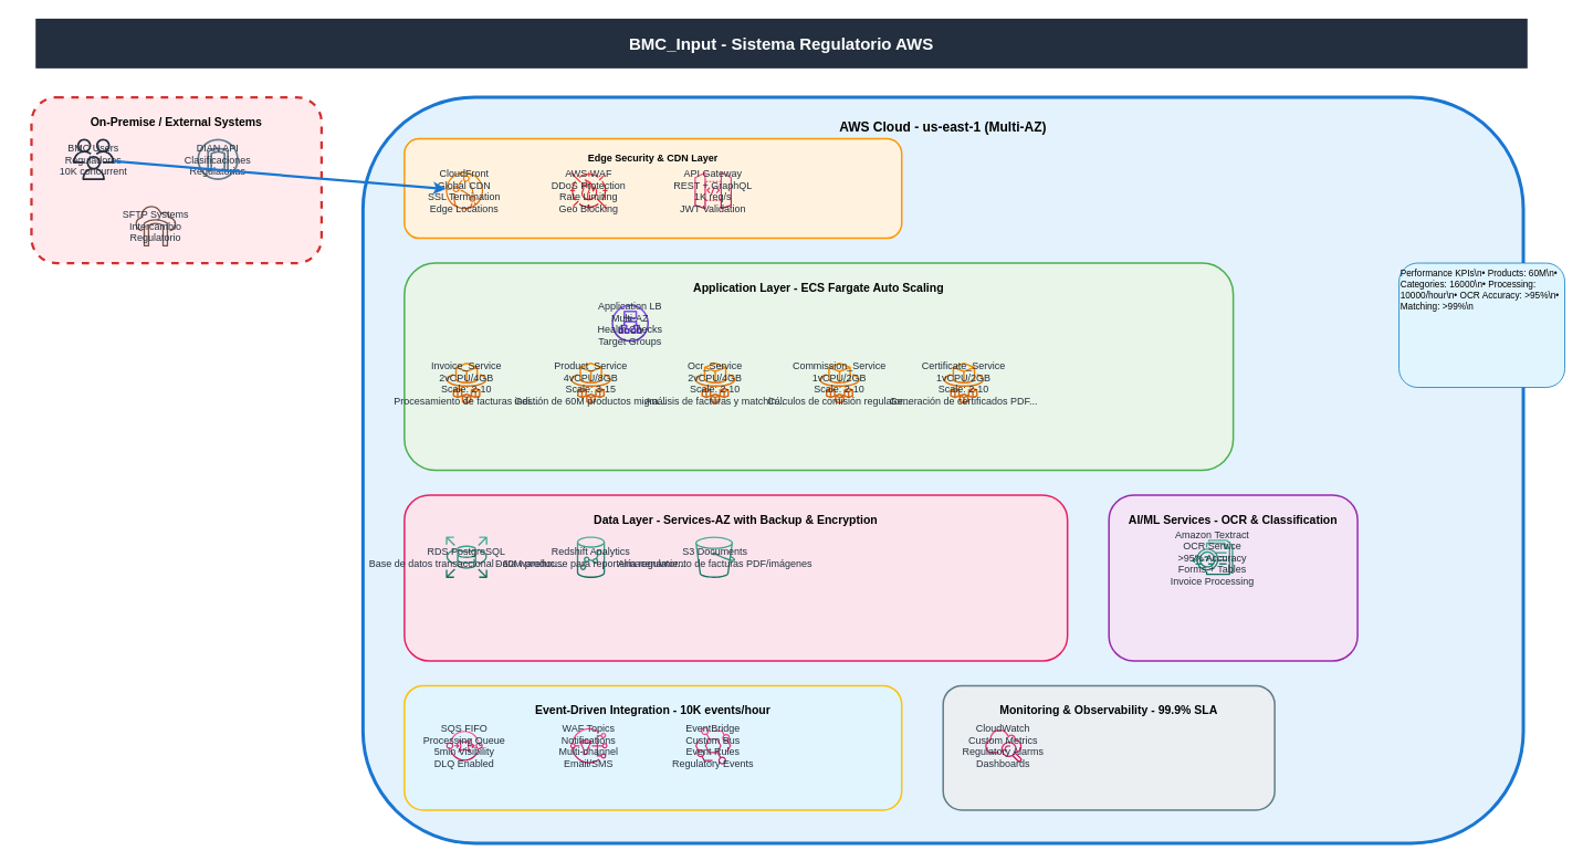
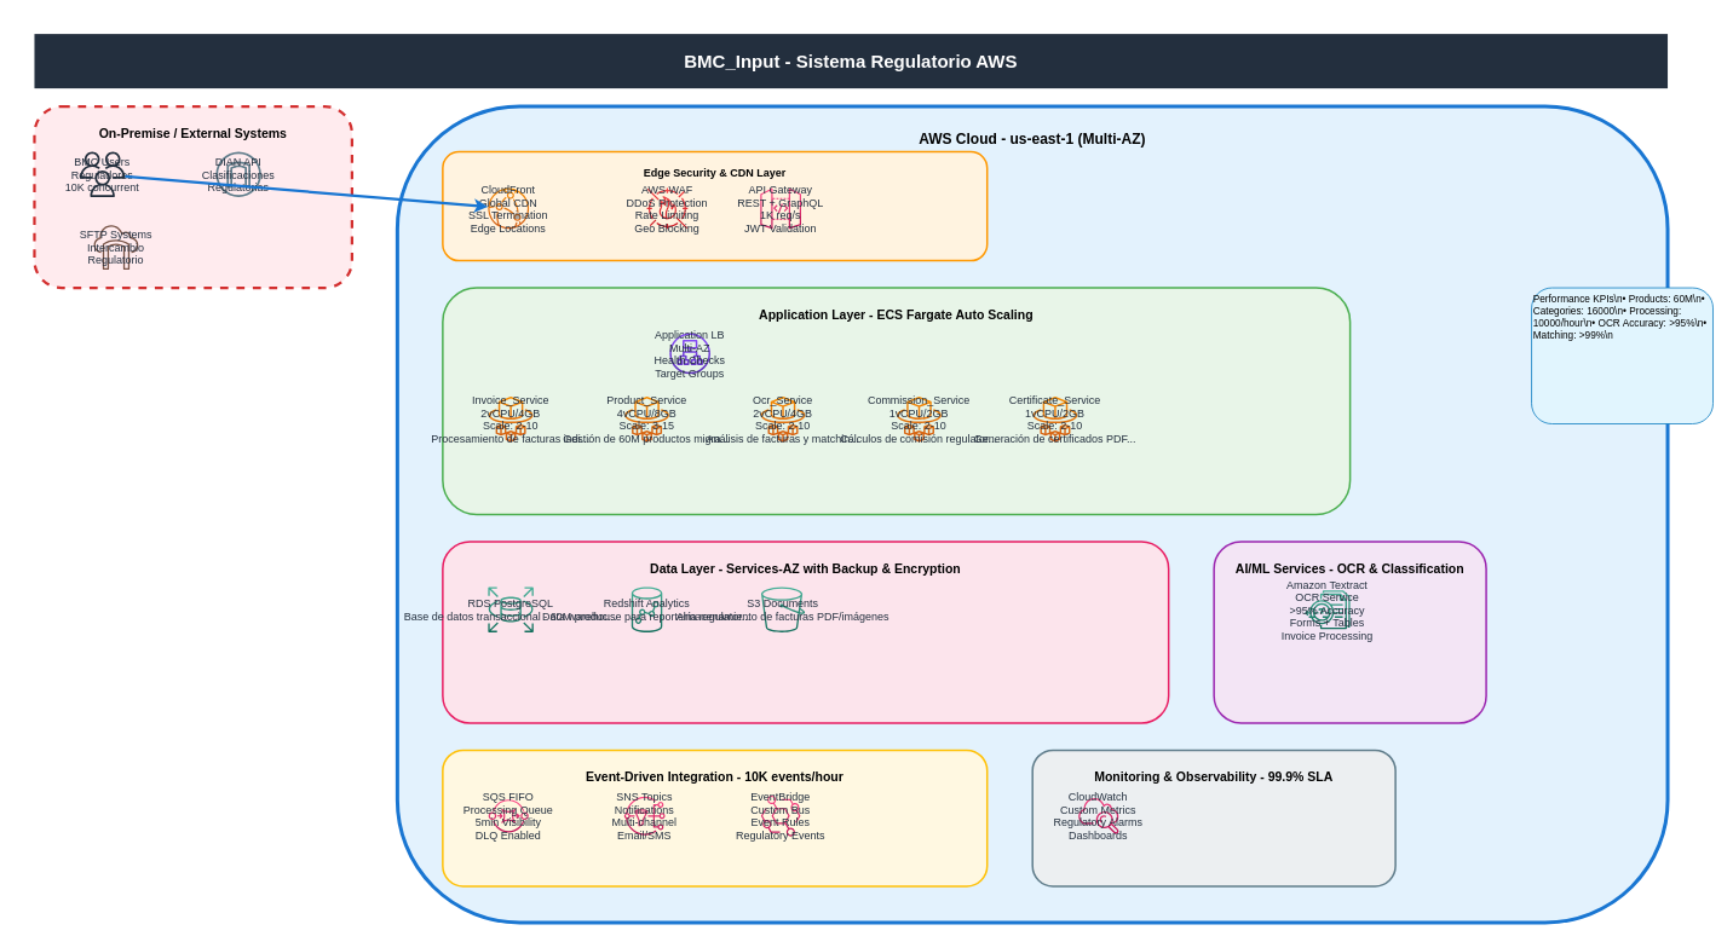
  <mxCell id="0" />
  <mxCell id="1" parent="0" />
- <mxCell id="2" value="BMC_Input - Sistema Regulatorio AWS" style="rounded=0;whiteSpace=wrap;html=1;fillColor=#232F3E;strokeColor=none;fontColor=#FFFFFF;fontSize=20;fontStyle=1;align=center;" vertex="1" parent="1"><mxGeometry x="25" y="5" width="1800" height="60" as="geometry" /></mxCell>
+ <mxCell id="2" value="BMC_Input - Sistema Regulatorio AWS" style="rounded=0;whiteSpace=wrap;html=1;fillColor=#232F3E;strokeColor=none;fontColor=#FFFFFF;fontSize=20;fontStyle=1;align=center;" vertex="1" parent="1"><mxGeometry x="20" y="20" width="1800" height="60" as="geometry" /></mxCell>
  <mxCell id="3" value="On-Premise / External Systems" style="rounded=1;whiteSpace=wrap;html=1;fillColor=#FFEBEE;strokeColor=#D32F2F;strokeWidth=3;fontSize=14;fontStyle=1;verticalAlign=top;spacingTop=15;dashed=1;" vertex="1" parent="1"><mxGeometry x="20" y="100" width="350" height="200" as="geometry" /></mxCell>
  <mxCell id="4" value="BMC Users&#10;Reguladores&#10;10K concurrent" style="sketch=0;outlineConnect=0;fontColor=#232F3E;gradientColor=none;fillColor=#232F3D;strokeColor=none;shape=mxgraph.aws4.users;" vertex="1" parent="1"><mxGeometry x="70" y="150" width="50" height="50" as="geometry" /></mxCell>
  <mxCell id="5" value="DIAN API&#10;Clasificaciones&#10;Regulatorias" style="sketch=0;outlineConnect=0;fontColor=#232F3E;gradientColor=none;fillColor=#607D8B;strokeColor=none;shape=mxgraph.aws4.internet_gateway;" vertex="1" parent="1"><mxGeometry x="220" y="150" width="50" height="50" as="geometry" /></mxCell>
- <mxCell id="6" value="SFTP Systems&#10;Intercambio&#10;Regulatorio" style="sketch=0;outlineConnect=0;fontColor=#232F3E;gradientColor=none;fillColor=#795548;strokeColor=none;shape=mxgraph.aws4.storage_gateway;" vertex="1" parent="1"><mxGeometry x="145" y="230" width="50" height="50" as="geometry" /></mxCell>
+ <mxCell id="6" value="SFTP Systems&#10;Intercambio&#10;Regulatorio" style="sketch=0;outlineConnect=0;fontColor=#232F3E;gradientColor=none;fillColor=#795548;strokeColor=none;shape=mxgraph.aws4.storage_gateway;" vertex="1" parent="1"><mxGeometry x="85" y="230" width="50" height="50" as="geometry" /></mxCell>
  <mxCell id="7" value="AWS Cloud - us-east-1 (Multi-AZ)" style="rounded=1;whiteSpace=wrap;html=1;fillColor=#E3F2FD;strokeColor=#1976D2;strokeWidth=4;fontSize=16;fontStyle=1;verticalAlign=top;spacingTop=20;" vertex="1" parent="1"><mxGeometry x="420" y="100" width="1400" height="900" as="geometry" /></mxCell>
  <mxCell id="8" value="Edge Security &amp; CDN Layer" style="rounded=1;whiteSpace=wrap;html=1;fillColor=#FFF3E0;strokeColor=#FF9800;strokeWidth=2;fontSize=12;fontStyle=1;verticalAlign=top;spacingTop=10;" vertex="1" parent="1"><mxGeometry x="470" y="150" width="600" height="120" as="geometry" /></mxCell>
  <mxCell id="9" value="CloudFront&#10;Global CDN&#10;SSL Termination&#10;Edge Locations" style="sketch=0;outlineConnect=0;fontColor=#232F3E;gradientColor=#F78E04;gradientDirection=north;fillColor=#D05C17;strokeColor=#ffffff;shape=mxgraph.aws4.cloudfront;" vertex="1" parent="1"><mxGeometry x="520" y="190" width="45" height="45" as="geometry" /></mxCell>
- <mxCell id="10" value="AWS WAF&#10;DDoS Protection&#10;Rate Limiting&#10;Geo Blocking" style="sketch=0;outlineConnect=0;fontColor=#232F3E;gradientColor=#F54749;gradientDirection=north;fillColor=#C7131F;strokeColor=#ffffff;shape=mxgraph.aws4.waf;" vertex="1" parent="1"><mxGeometry x="670" y="190" width="45" height="45" as="geometry" /></mxCell>
+ <mxCell id="10" value="AWS WAF&#10;DDoS Protection&#10;Rate Limiting&#10;Geo Blocking" style="sketch=0;outlineConnect=0;fontColor=#232F3E;gradientColor=#F54749;gradientDirection=north;fillColor=#C7131F;strokeColor=#ffffff;shape=mxgraph.aws4.waf;" vertex="1" parent="1"><mxGeometry x="695" y="190" width="45" height="45" as="geometry" /></mxCell>
  <mxCell id="11" value="API Gateway&#10;REST + GraphQL&#10;1K req/s&#10;JWT Validation" style="sketch=0;outlineConnect=0;fontColor=#232F3E;gradientColor=#FF4F8B;gradientDirection=north;fillColor=#BC1356;strokeColor=#ffffff;shape=mxgraph.aws4.api_gateway;" vertex="1" parent="1"><mxGeometry x="820" y="190" width="45" height="45" as="geometry" /></mxCell>
  <mxCell id="12" value="Application Layer - ECS Fargate Auto Scaling" style="rounded=1;whiteSpace=wrap;html=1;fillColor=#E8F5E8;strokeColor=#4CAF50;strokeWidth=2;fontSize=14;fontStyle=1;verticalAlign=top;spacingTop=15;" vertex="1" parent="1"><mxGeometry x="470" y="300" width="1000" height="250" as="geometry" /></mxCell>
  <mxCell id="13" value="Application LB&#10;Multi-AZ&#10;Health Checks&#10;Target Groups" style="sketch=0;outlineConnect=0;fontColor=#232F3E;gradientColor=#8C4FFF;gradientDirection=north;fillColor=#5A30B5;strokeColor=#ffffff;shape=mxgraph.aws4.application_load_balancer;" vertex="1" parent="1"><mxGeometry x="720" y="350" width="45" height="45" as="geometry" /></mxCell>
  <mxCell id="14" value="Invoice_Service&#10;2vCPU/4GB&#10;Scale: 2-10&#10;Procesamiento de facturas indi..." style="sketch=0;outlineConnect=0;fontColor=#232F3E;gradientColor=#F78E04;gradientDirection=north;fillColor=#D05C17;strokeColor=#ffffff;shape=mxgraph.aws4.fargate;" vertex="1" parent="1"><mxGeometry x="520" y="420" width="50" height="50" as="geometry" /></mxCell>
  <mxCell id="15" value="Product_Service&#10;4vCPU/8GB&#10;Scale: 3-15&#10;Gestión de 60M productos migra..." style="sketch=0;outlineConnect=0;fontColor=#232F3E;gradientColor=#F78E04;gradientDirection=north;fillColor=#D05C17;strokeColor=#ffffff;shape=mxgraph.aws4.fargate;" vertex="1" parent="1"><mxGeometry x="670" y="420" width="50" height="50" as="geometry" /></mxCell>
  <mxCell id="16" value="Ocr_Service&#10;2vCPU/4GB&#10;Scale: 2-10&#10;Análisis de facturas y matchin..." style="sketch=0;outlineConnect=0;fontColor=#232F3E;gradientColor=#F78E04;gradientDirection=north;fillColor=#D05C17;strokeColor=#ffffff;shape=mxgraph.aws4.fargate;" vertex="1" parent="1"><mxGeometry x="820" y="420" width="50" height="50" as="geometry" /></mxCell>
  <mxCell id="17" value="Commission_Service&#10;1vCPU/2GB&#10;Scale: 2-10&#10;Cálculos de comisión regulator..." style="sketch=0;outlineConnect=0;fontColor=#232F3E;gradientColor=#F78E04;gradientDirection=north;fillColor=#D05C17;strokeColor=#ffffff;shape=mxgraph.aws4.fargate;" vertex="1" parent="1"><mxGeometry x="970" y="420" width="50" height="50" as="geometry" /></mxCell>
  <mxCell id="18" value="Certificate_Service&#10;1vCPU/2GB&#10;Scale: 2-10&#10;Generación de certificados PDF..." style="sketch=0;outlineConnect=0;fontColor=#232F3E;gradientColor=#F78E04;gradientDirection=north;fillColor=#D05C17;strokeColor=#ffffff;shape=mxgraph.aws4.fargate;" vertex="1" parent="1"><mxGeometry x="1120" y="420" width="50" height="50" as="geometry" /></mxCell>
  <mxCell id="19" value="Data Layer - Services-AZ with Backup &amp; Encryption" style="rounded=1;whiteSpace=wrap;html=1;fillColor=#FCE4EC;strokeColor=#E91E63;strokeWidth=2;fontSize=14;fontStyle=1;verticalAlign=top;spacingTop=15;" vertex="1" parent="1"><mxGeometry x="470" y="580" width="800" height="200" as="geometry" /></mxCell>
  <mxCell id="20" value="RDS PostgreSQL&#10;Base de datos transaccional - 60M produc..." style="sketch=0;outlineConnect=0;fontColor=#232F3E;gradientColor=#4AB29A;gradientDirection=north;fillColor=#116D5B;strokeColor=#ffffff;shape=mxgraph.aws4.rds;" vertex="1" parent="1"><mxGeometry x="520" y="630" width="50" height="50" as="geometry" /></mxCell>
  <mxCell id="21" value="Redshift Analytics&#10;Data warehouse para reportería regulator..." style="sketch=0;outlineConnect=0;fontColor=#232F3E;gradientColor=#4AB29A;gradientDirection=north;fillColor=#116D5B;strokeColor=#ffffff;shape=mxgraph.aws4.redshift;" vertex="1" parent="1"><mxGeometry x="670" y="630" width="50" height="50" as="geometry" /></mxCell>
  <mxCell id="22" value="S3 Documents&#10;Almacenamiento de facturas PDF/imágenes" style="sketch=0;outlineConnect=0;fontColor=#232F3E;gradientColor=#4AB29A;gradientDirection=north;fillColor=#116D5B;strokeColor=#ffffff;shape=mxgraph.aws4.s3;" vertex="1" parent="1"><mxGeometry x="820" y="630" width="50" height="50" as="geometry" /></mxCell>
  <mxCell id="23" value="AI/ML Services - OCR &amp; Classification" style="rounded=1;whiteSpace=wrap;html=1;fillColor=#F3E5F5;strokeColor=#9C27B0;strokeWidth=2;fontSize=14;fontStyle=1;verticalAlign=top;spacingTop=15;" vertex="1" parent="1"><mxGeometry x="1320" y="580" width="300" height="200" as="geometry" /></mxCell>
  <mxCell id="24" value="Amazon Textract&#10;OCR Service&#10;&gt;95% Accuracy&#10;Forms + Tables&#10;Invoice Processing" style="sketch=0;outlineConnect=0;fontColor=#232F3E;gradientColor=#4AB29A;gradientDirection=north;fillColor=#116D5B;strokeColor=#ffffff;shape=mxgraph.aws4.textract;" vertex="1" parent="1"><mxGeometry x="1420" y="630" width="50" height="50" as="geometry" /></mxCell>
- <mxCell id="25" value="Event-Driven Integration - 10K events/hour" style="rounded=1;whiteSpace=wrap;html=1;fillColor=#e1f5fe;strokeColor=#FFC107;strokeWidth=2;fontSize=14;fontStyle=1;verticalAlign=top;spacingTop=15;" vertex="1" parent="1"><mxGeometry x="470" y="810" width="600" height="150" as="geometry" /></mxCell>
+ <mxCell id="25" value="Event-Driven Integration - 10K events/hour" style="rounded=1;whiteSpace=wrap;html=1;fillColor=#FFF8E1;strokeColor=#FFC107;strokeWidth=2;fontSize=14;fontStyle=1;verticalAlign=top;spacingTop=15;" vertex="1" parent="1"><mxGeometry x="470" y="810" width="600" height="150" as="geometry" /></mxCell>
  <mxCell id="26" value="SQS FIFO&#10;Processing Queue&#10;5min Visibility&#10;DLQ Enabled" style="sketch=0;outlineConnect=0;fontColor=#232F3E;gradientColor=#FF4F8B;gradientDirection=north;fillColor=#BC1356;strokeColor=#ffffff;shape=mxgraph.aws4.sqs;" vertex="1" parent="1"><mxGeometry x="520" y="860" width="45" height="45" as="geometry" /></mxCell>
- <mxCell id="27" value="WAF Topics&#10;Notifications&#10;Multi-channel&#10;Email/SMS" style="sketch=0;outlineConnect=0;fontColor=#232F3E;gradientColor=#FF4F8B;gradientDirection=north;fillColor=#BC1356;strokeColor=#ffffff;shape=mxgraph.aws4.sns;" vertex="1" parent="1"><mxGeometry x="670" y="860" width="45" height="45" as="geometry" /></mxCell>
+ <mxCell id="27" value="SNS Topics&#10;Notifications&#10;Multi-channel&#10;Email/SMS" style="sketch=0;outlineConnect=0;fontColor=#232F3E;gradientColor=#FF4F8B;gradientDirection=north;fillColor=#BC1356;strokeColor=#ffffff;shape=mxgraph.aws4.sns;" vertex="1" parent="1"><mxGeometry x="670" y="860" width="45" height="45" as="geometry" /></mxCell>
  <mxCell id="28" value="EventBridge&#10;Custom Bus&#10;Event Rules&#10;Regulatory Events" style="sketch=0;outlineConnect=0;fontColor=#232F3E;gradientColor=#FF4F8B;gradientDirection=north;fillColor=#BC1356;strokeColor=#ffffff;shape=mxgraph.aws4.eventbridge;" vertex="1" parent="1"><mxGeometry x="820" y="860" width="45" height="45" as="geometry" /></mxCell>
  <mxCell id="29" value="Monitoring &amp; Observability - 99.9% SLA" style="rounded=1;whiteSpace=wrap;html=1;fillColor=#ECEFF1;strokeColor=#607D8B;strokeWidth=2;fontSize=14;fontStyle=1;verticalAlign=top;spacingTop=15;" vertex="1" parent="1"><mxGeometry x="1120" y="810" width="400" height="150" as="geometry" /></mxCell>
  <mxCell id="30" value="CloudWatch&#10;Custom Metrics&#10;Regulatory Alarms&#10;Dashboards" style="sketch=0;outlineConnect=0;fontColor=#232F3E;gradientColor=#F34482;gradientDirection=north;fillColor=#BC1356;strokeColor=#ffffff;shape=mxgraph.aws4.cloudwatch;" vertex="1" parent="1"><mxGeometry x="1170" y="860" width="45" height="45" as="geometry" /></mxCell>
  <mxCell id="31" value="Performance KPIs\n• Products: 60M\n• Categories: 16000\n• Processing: 10000/hour\n• OCR Accuracy: &gt;95%\n• Matching: &gt;99%\n" style="rounded=1;whiteSpace=wrap;html=1;fillColor=#E1F5FE;strokeColor=#0277BD;fontSize=11;align=left;verticalAlign=top;" vertex="1" parent="1"><mxGeometry x="1670" y="300" width="200" height="150" as="geometry" /></mxCell>
  <mxCell id="32" style="endArrow=classic;html=1;strokeColor=#1976D2;strokeWidth=3;fontSize=10;" edge="1" parent="1" source="4" target="9"><mxGeometry width="50" height="50" relative="1" as="geometry"><mxPoint x="370" y="400" as="sourcePoint" /><mxPoint x="420" y="350" as="targetPoint" /></mxGeometry></mxCell>
  <mxCell id="33" style="endArrow=classic;html=1;strokeColor=#FF9800;strokeWidth=3;" edge="1" parent="1" source="9" target="10" />
  <mxCell id="34" style="endArrow=classic;html=1;strokeColor=#FF9800;strokeWidth=3;" edge="1" parent="1" source="10" target="11" />
  <mxCell id="35" style="endArrow=classic;html=1;strokeColor=#4CAF50;strokeWidth=3;" edge="1" parent="1" source="11" target="13" />
  <mxCell id="36" style="endArrow=diamond;html=1;strokeColor=#607D8B;strokeWidth=2;dashed=1;" edge="1" parent="1" source="5" target="11" />
  <mxCell id="37" style="endArrow=classic;html=1;strokeColor=#795548;strokeWidth=2;dashed=1;" edge="1" parent="1" source="6" target="22" />
  <mxCell id="38" style="endArrow=classic;html=1;strokeColor=#FFC107;strokeWidth=2;" edge="1" parent="1" source="14" target="28" />
  <mxCell id="39" style="endArrow=classic;html=1;strokeColor=#FFC107;strokeWidth=2;" edge="1" parent="1" source="28" target="26" />
  <mxCell id="40" style="endArrow=classic;html=1;strokeColor=#FFC107;strokeWidth=2;" edge="1" parent="1" source="26" target="27" />
  <mxCell id="41" style="endArrow=classic;html=1;strokeColor=#795548;strokeWidth=1;dashed=1;" edge="1" parent="1" source="14" target="30" />
  <mxCell id="42" style="endArrow=classic;html=1;strokeColor=#795548;strokeWidth=1;dashed=1;" edge="1" parent="1" source="15" target="30" />
